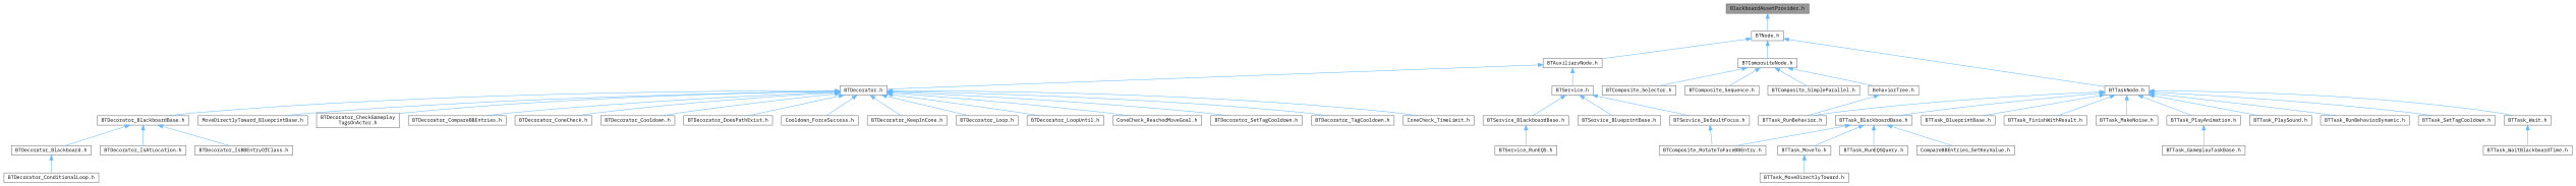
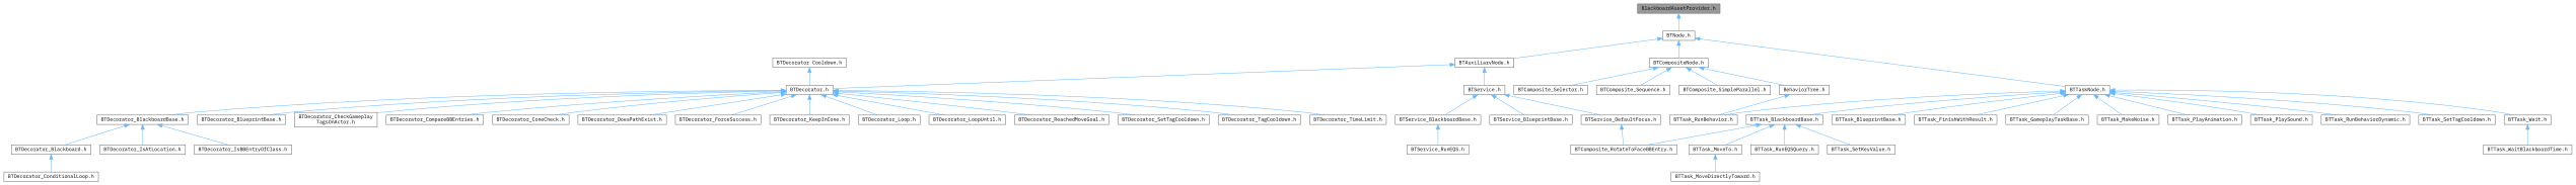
  digraph {
    fontname="IBM Plex Mono"
    node [color=grey40 fillcolor=white fontname="IBM Plex Mono" fontsize=10 shape=box style=filled]
    edge [color=steelblue1 dir=back fontname="IBM Plex Mono" fontsize=10 labelfontname=Helvetica labelfontsize=10 style=solid]
    n1 [color=gray40 fillcolor=grey60 fontcolor=black height=0.2 label="BlackboardAssetProvider.h" width=0.4]
    n2 [height=0.2 label="BTNode.h" width=0.4]
    n3 [height=0.2 label="BTAuxiliaryNode.h" width=0.4]
    n4 [height=0.2 label="BTCompositeNode.h" width=0.4]
    n5 [height=0.2 label="BTTaskNode.h" width=0.4]
    n6 [height=0.2 label="BTDecorator.h" width=0.4]
    n7 [height=0.2 label="BTService.h" width=0.4]
    n8 [height=0.2 label="BTComposite_Selector.h" width=0.4]
    n9 [height=0.2 label="BTComposite_Sequence.h" width=0.4]
    n10 [height=0.2 label="BTComposite_SimpleParallel.h" width=0.4]
    n11 [height=0.2 label="BehaviorTree.h" width=0.4]
    n12 [height=0.2 label="BTTask_RunBehavior.h" width=0.4]
    n13 [height=0.2 label="BTTask_BlackboardBase.h" width=0.4]
    n14 [height=0.2 label="BTTask_BlueprintBase.h" width=0.4]
    n15 [height=0.2 label="BTTask_FinishWithResult.h" width=0.4]
    n16 [height=0.2 label="BTTask_GameplayTaskBase.h" width=0.4]
    n17 [height=0.2 label="BTTask_MakeNoise.h" width=0.4]
    n18 [height=0.2 label="BTTask_PlayAnimation.h" width=0.4]
    n19 [height=0.2 label="BTTask_PlaySound.h" width=0.4]
    n20 [height=0.2 label="BTTask_RunBehaviorDynamic.h" width=0.4]
    n21 [height=0.2 label="BTTask_SetTagCooldown.h" width=0.4]
    n22 [height=0.2 label="BTTask_Wait.h" width=0.4]
    n23 [height=0.2 label="BTDecorator_BlackboardBase.h" width=0.4]
-   n24 [height=0.2 label="MoveDirectlyToward_BlueprintBase.h" width=0.4]
+   n24 [height=0.2 label="BTDecorator_BlueprintBase.h" width=0.4]
    n25 [height=0.2 label="BTDecorator_CheckGameplay\lTagsOnActor.h" width=0.4]
    n26 [height=0.2 label="BTDecorator_CompareBBEntries.h" width=0.4]
    n27 [height=0.2 label="BTDecorator_ConeCheck.h" width=0.4]
    n28 [height=0.2 label="BTDecorator_Cooldown.h" width=0.4]
    n29 [height=0.2 label="BTDecorator_DoesPathExist.h" width=0.4]
-   n30 [height=0.2 label="Cooldown_ForceSuccess.h" width=0.4]
+   n30 [height=0.2 label="BTDecorator_ForceSuccess.h" width=0.4]
    n31 [height=0.2 label="BTDecorator_KeepInCone.h" width=0.4]
    n32 [height=0.2 label="BTDecorator_Loop.h" width=0.4]
    n33 [height=0.2 label="BTDecorator_LoopUntil.h" width=0.4]
-   n34 [height=0.2 label="ConeCheck_ReachedMoveGoal.h" width=0.4]
+   n34 [height=0.2 label="BTDecorator_ReachedMoveGoal.h" width=0.4]
    n35 [height=0.2 label="BTDecorator_SetTagCooldown.h" width=0.4]
    n36 [height=0.2 label="BTDecorator_TagCooldown.h" width=0.4]
-   n37 [height=0.2 label="ConeCheck_TimeLimit.h" width=0.4]
+   n37 [height=0.2 label="BTDecorator_TimeLimit.h" width=0.4]
    n38 [height=0.2 label="BTService_BlackboardBase.h" width=0.4]
    n39 [height=0.2 label="BTService_BlueprintBase.h" width=0.4]
    n40 [height=0.2 label="BTService_DefaultFocus.h" width=0.4]
    n41 [height=0.2 label="BTDecorator_Blackboard.h" width=0.4]
    n42 [height=0.2 label="BTDecorator_IsAtLocation.h" width=0.4]
    n43 [height=0.2 label="BTDecorator_IsBBEntryOfClass.h" width=0.4]
    n44 [height=0.2 label="BTDecorator_ConditionalLoop.h" width=0.4]
    n45 [height=0.2 label="BTService_RunEQS.h" width=0.4]
    n46 [height=0.2 label="BTComposite_RotateToFaceBBEntry.h" width=0.4]
    n47 [height=0.2 label="BTTask_MoveTo.h" width=0.4]
    n48 [height=0.2 label="BTTask_RunEQSQuery.h" width=0.4]
-   n49 [height=0.2 label="CompareBBEntries_SetKeyValue.h" width=0.4]
+   n49 [height=0.2 label="BTTask_SetKeyValue.h" width=0.4]
    n50 [height=0.2 label="BTTask_WaitBlackboardTime.h" width=0.4]
    n51 [height=0.2 label="BTTask_MoveDirectlyToward.h" width=0.4]
    n1 -> n2
    n2 -> n3
    n2 -> n4
    n2 -> n5
    n3 -> n6
    n3 -> n7
    n4 -> n8
    n4 -> n9
    n4 -> n10
    n4 -> n11
    n5 -> n12
    n5 -> n13
    n5 -> n14
    n5 -> n15
-   n18 -> n16
+   n5 -> n16
    n5 -> n17
    n5 -> n18
    n5 -> n19
    n5 -> n20
    n5 -> n21
    n5 -> n22
    n6 -> n23
    n6 -> n24
    n6 -> n25
    n6 -> n26
    n6 -> n27
-   n6 -> n28
+   n28 -> n6
    n6 -> n29
    n6 -> n30
    n6 -> n31
    n6 -> n32
    n6 -> n33
    n6 -> n34
    n6 -> n35
    n6 -> n36
    n6 -> n37
    n7 -> n38
    n7 -> n39
    n7 -> n40
    n11 -> n12
    n13 -> n46
    n13 -> n47
    n13 -> n48
    n13 -> n49
    n22 -> n50
    n23 -> n41
    n23 -> n42
    n23 -> n43
    n38 -> n45
    n40 -> n46
    n41 -> n44
    n47 -> n51
  }
